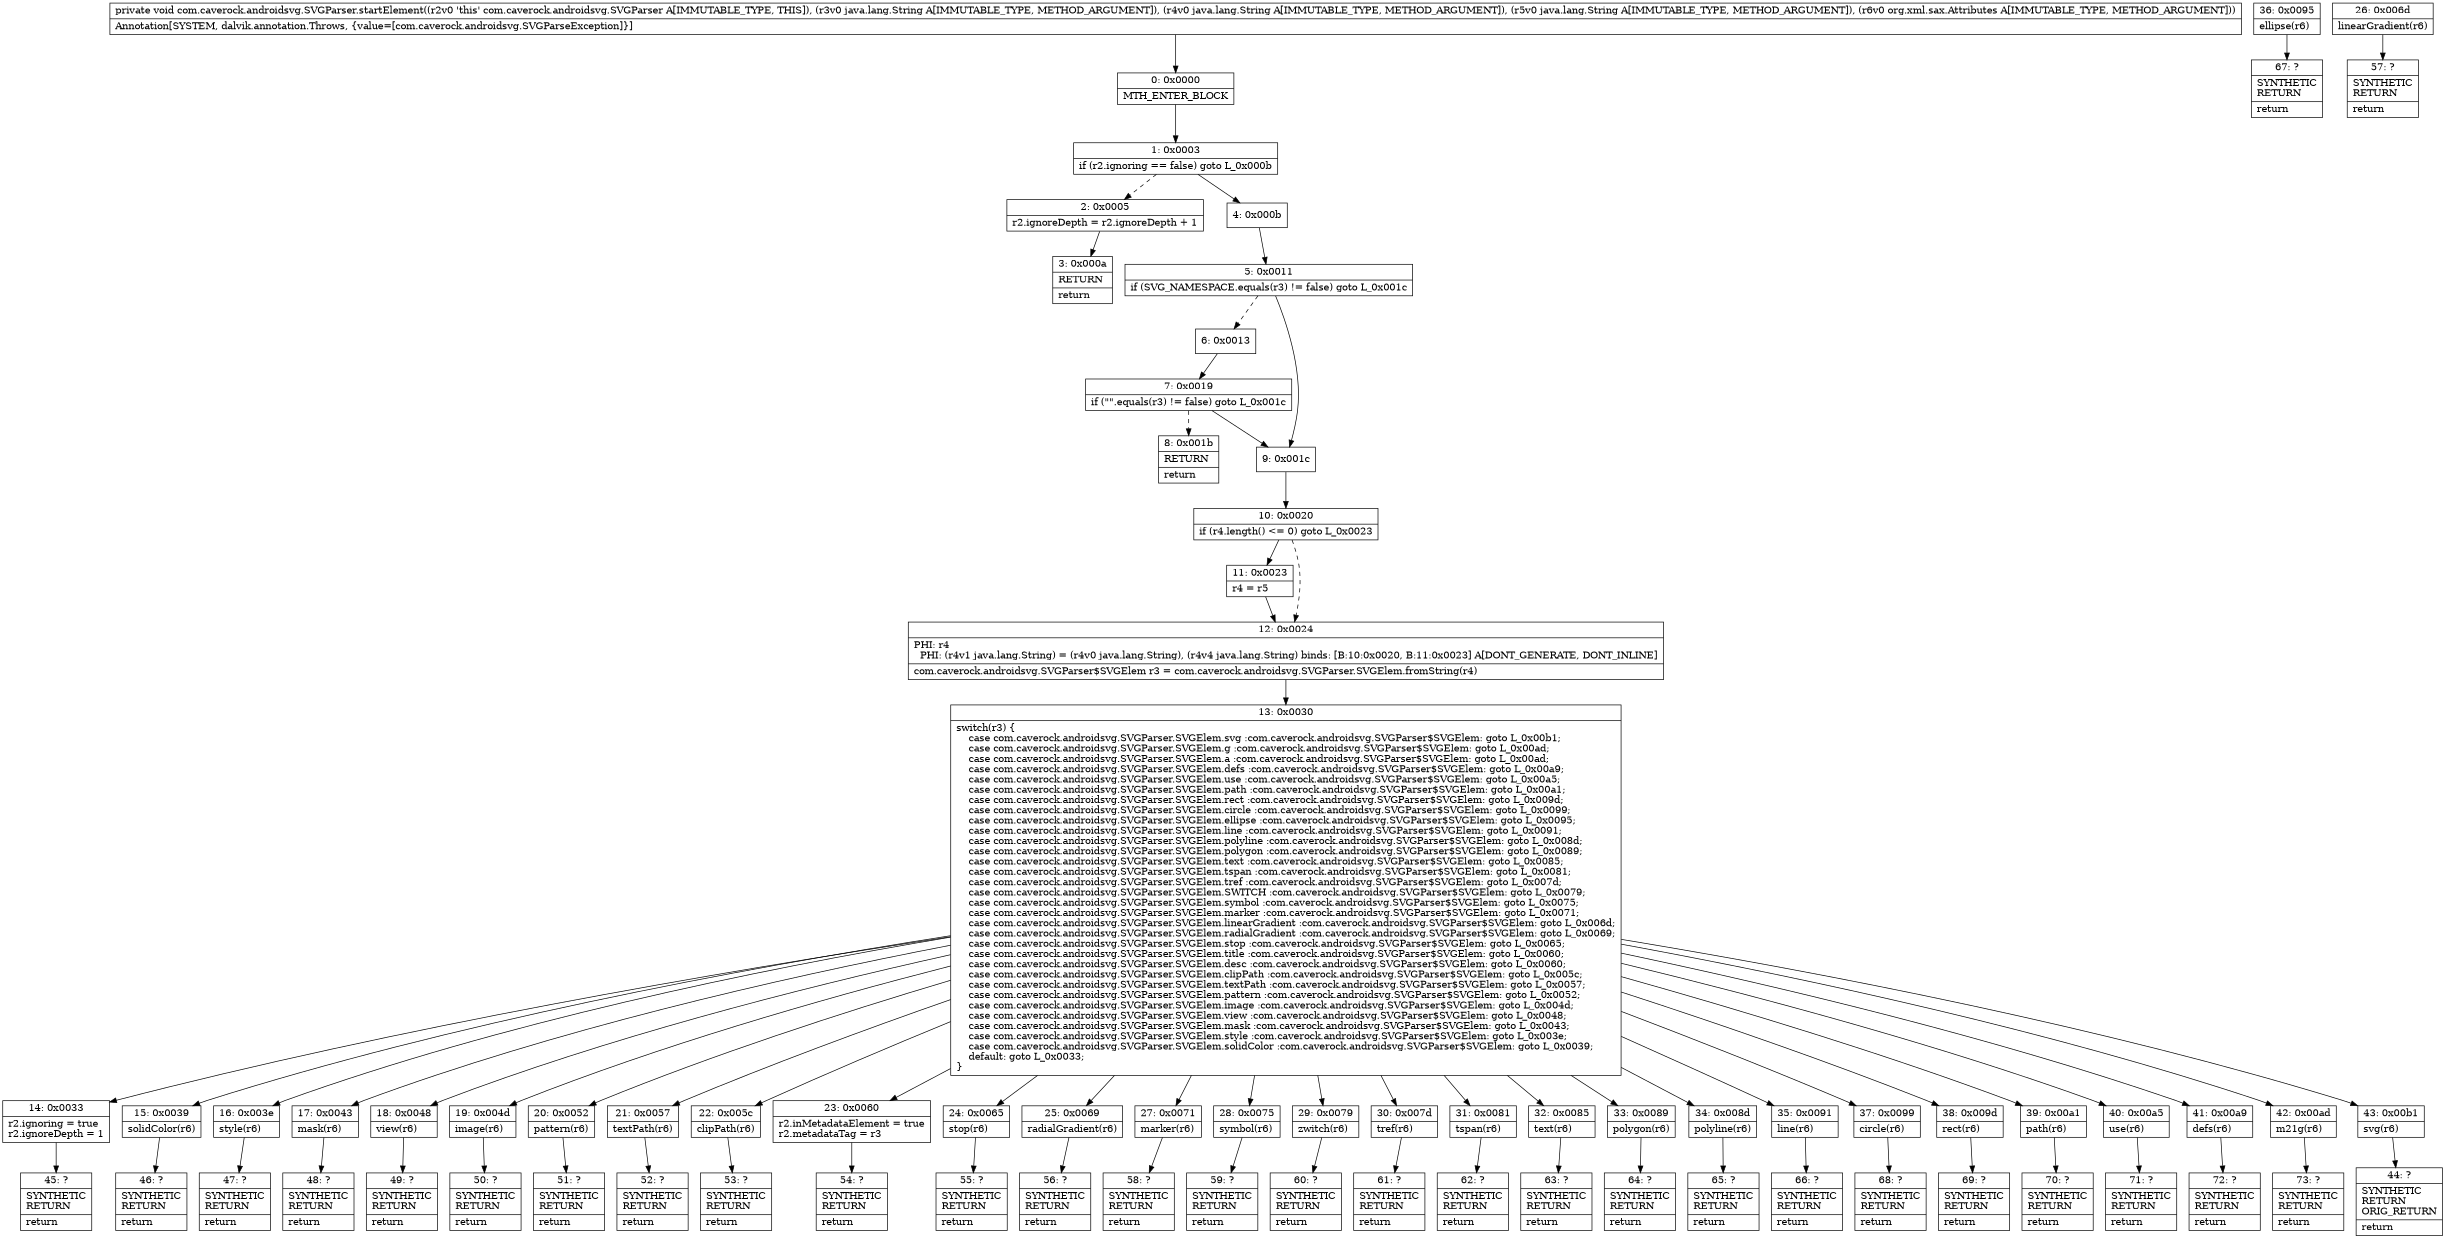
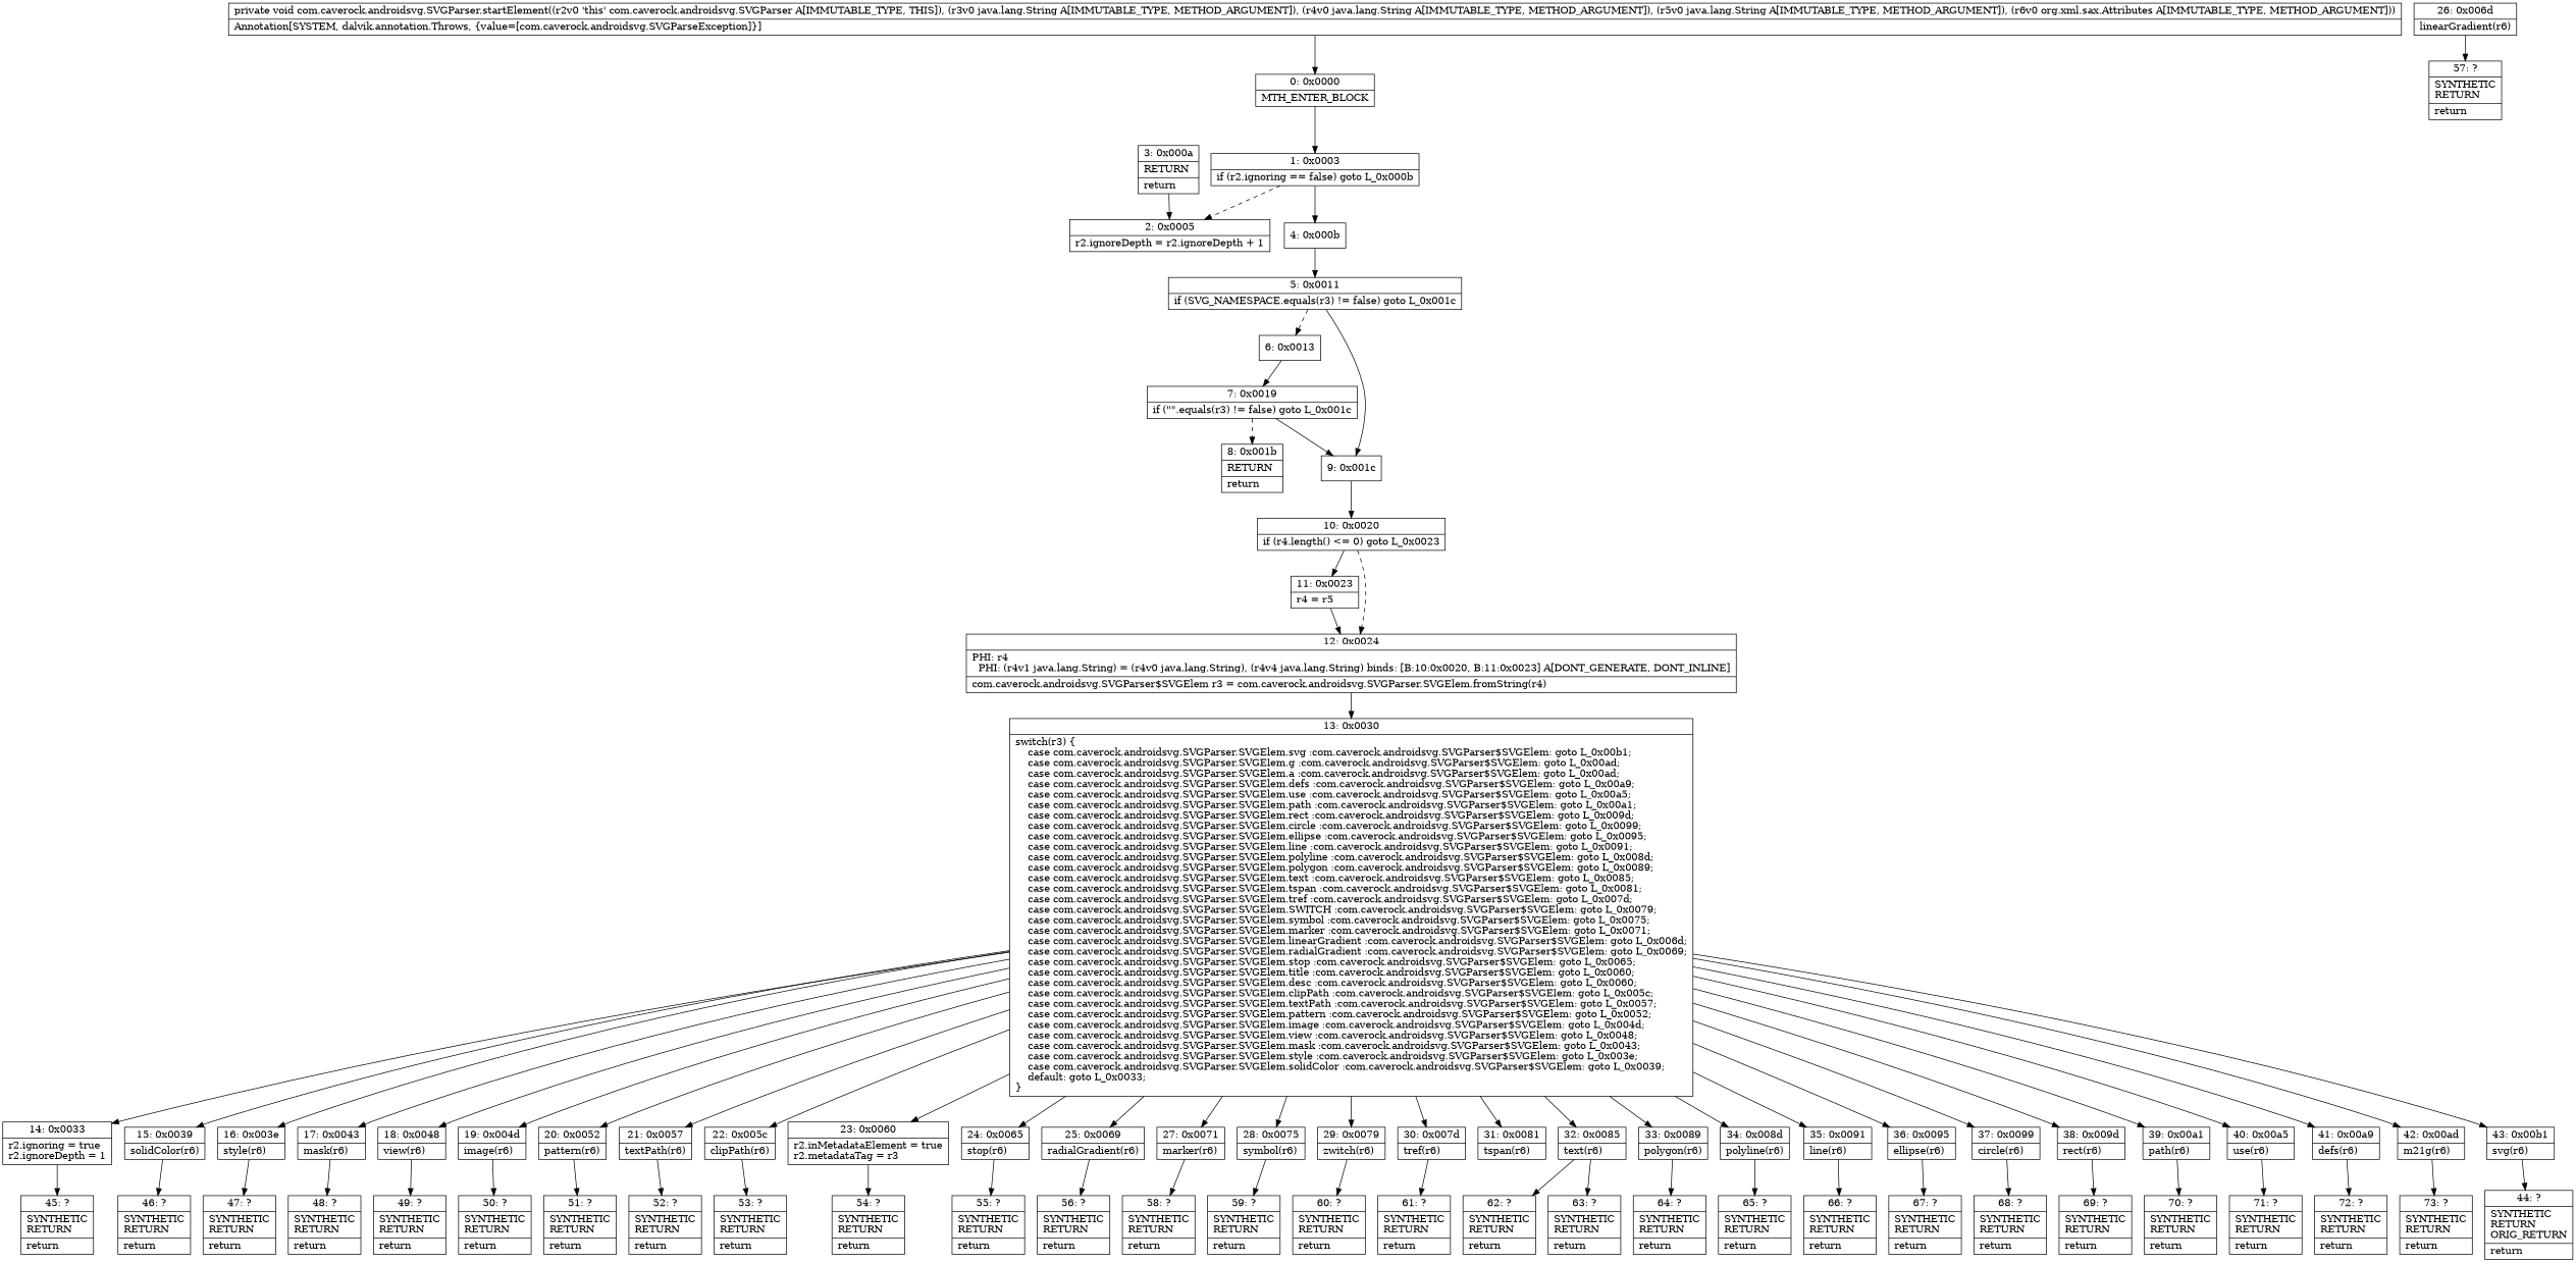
  digraph {
    node [shape=record]
    n1 [label="{0\:\ 0x0000|MTH_ENTER_BLOCK\l}"]
    n2 [label="{1\:\ 0x0003|if (r2.ignoring == false) goto L_0x000b\l}"]
    n3 [label="{2\:\ 0x0005|r2.ignoreDepth = r2.ignoreDepth + 1\l}"]
    n4 [label="{4\:\ 0x000b}"]
    n5 [label="{3\:\ 0x000a|RETURN\l|return\l}"]
    n6 [label="{5\:\ 0x0011|if (SVG_NAMESPACE.equals(r3) != false) goto L_0x001c\l}"]
    n7 [label="{6\:\ 0x0013}"]
    n8 [label="{9\:\ 0x001c}"]
    n9 [label="{7\:\ 0x0019|if (\"\".equals(r3) != false) goto L_0x001c\l}"]
    n10 [label="{10\:\ 0x0020|if (r4.length() \<= 0) goto L_0x0023\l}"]
    n11 [label="{8\:\ 0x001b|RETURN\l|return\l}"]
    n12 [label="{11\:\ 0x0023|r4 = r5\l}"]
    n13 [label="{12\:\ 0x0024|PHI: r4 \l  PHI: (r4v1 java.lang.String) = (r4v0 java.lang.String), (r4v4 java.lang.String) binds: [B:10:0x0020, B:11:0x0023] A[DONT_GENERATE, DONT_INLINE]\l|com.caverock.androidsvg.SVGParser$SVGElem r3 = com.caverock.androidsvg.SVGParser.SVGElem.fromString(r4)\l}"]
    n14 [label="{13\:\ 0x0030|switch(r3) \{\l    case com.caverock.androidsvg.SVGParser.SVGElem.svg :com.caverock.androidsvg.SVGParser$SVGElem: goto L_0x00b1;\l    case com.caverock.androidsvg.SVGParser.SVGElem.g :com.caverock.androidsvg.SVGParser$SVGElem: goto L_0x00ad;\l    case com.caverock.androidsvg.SVGParser.SVGElem.a :com.caverock.androidsvg.SVGParser$SVGElem: goto L_0x00ad;\l    case com.caverock.androidsvg.SVGParser.SVGElem.defs :com.caverock.androidsvg.SVGParser$SVGElem: goto L_0x00a9;\l    case com.caverock.androidsvg.SVGParser.SVGElem.use :com.caverock.androidsvg.SVGParser$SVGElem: goto L_0x00a5;\l    case com.caverock.androidsvg.SVGParser.SVGElem.path :com.caverock.androidsvg.SVGParser$SVGElem: goto L_0x00a1;\l    case com.caverock.androidsvg.SVGParser.SVGElem.rect :com.caverock.androidsvg.SVGParser$SVGElem: goto L_0x009d;\l    case com.caverock.androidsvg.SVGParser.SVGElem.circle :com.caverock.androidsvg.SVGParser$SVGElem: goto L_0x0099;\l    case com.caverock.androidsvg.SVGParser.SVGElem.ellipse :com.caverock.androidsvg.SVGParser$SVGElem: goto L_0x0095;\l    case com.caverock.androidsvg.SVGParser.SVGElem.line :com.caverock.androidsvg.SVGParser$SVGElem: goto L_0x0091;\l    case com.caverock.androidsvg.SVGParser.SVGElem.polyline :com.caverock.androidsvg.SVGParser$SVGElem: goto L_0x008d;\l    case com.caverock.androidsvg.SVGParser.SVGElem.polygon :com.caverock.androidsvg.SVGParser$SVGElem: goto L_0x0089;\l    case com.caverock.androidsvg.SVGParser.SVGElem.text :com.caverock.androidsvg.SVGParser$SVGElem: goto L_0x0085;\l    case com.caverock.androidsvg.SVGParser.SVGElem.tspan :com.caverock.androidsvg.SVGParser$SVGElem: goto L_0x0081;\l    case com.caverock.androidsvg.SVGParser.SVGElem.tref :com.caverock.androidsvg.SVGParser$SVGElem: goto L_0x007d;\l    case com.caverock.androidsvg.SVGParser.SVGElem.SWITCH :com.caverock.androidsvg.SVGParser$SVGElem: goto L_0x0079;\l    case com.caverock.androidsvg.SVGParser.SVGElem.symbol :com.caverock.androidsvg.SVGParser$SVGElem: goto L_0x0075;\l    case com.caverock.androidsvg.SVGParser.SVGElem.marker :com.caverock.androidsvg.SVGParser$SVGElem: goto L_0x0071;\l    case com.caverock.androidsvg.SVGParser.SVGElem.linearGradient :com.caverock.androidsvg.SVGParser$SVGElem: goto L_0x006d;\l    case com.caverock.androidsvg.SVGParser.SVGElem.radialGradient :com.caverock.androidsvg.SVGParser$SVGElem: goto L_0x0069;\l    case com.caverock.androidsvg.SVGParser.SVGElem.stop :com.caverock.androidsvg.SVGParser$SVGElem: goto L_0x0065;\l    case com.caverock.androidsvg.SVGParser.SVGElem.title :com.caverock.androidsvg.SVGParser$SVGElem: goto L_0x0060;\l    case com.caverock.androidsvg.SVGParser.SVGElem.desc :com.caverock.androidsvg.SVGParser$SVGElem: goto L_0x0060;\l    case com.caverock.androidsvg.SVGParser.SVGElem.clipPath :com.caverock.androidsvg.SVGParser$SVGElem: goto L_0x005c;\l    case com.caverock.androidsvg.SVGParser.SVGElem.textPath :com.caverock.androidsvg.SVGParser$SVGElem: goto L_0x0057;\l    case com.caverock.androidsvg.SVGParser.SVGElem.pattern :com.caverock.androidsvg.SVGParser$SVGElem: goto L_0x0052;\l    case com.caverock.androidsvg.SVGParser.SVGElem.image :com.caverock.androidsvg.SVGParser$SVGElem: goto L_0x004d;\l    case com.caverock.androidsvg.SVGParser.SVGElem.view :com.caverock.androidsvg.SVGParser$SVGElem: goto L_0x0048;\l    case com.caverock.androidsvg.SVGParser.SVGElem.mask :com.caverock.androidsvg.SVGParser$SVGElem: goto L_0x0043;\l    case com.caverock.androidsvg.SVGParser.SVGElem.style :com.caverock.androidsvg.SVGParser$SVGElem: goto L_0x003e;\l    case com.caverock.androidsvg.SVGParser.SVGElem.solidColor :com.caverock.androidsvg.SVGParser$SVGElem: goto L_0x0039;\l    default: goto L_0x0033;\l\}\l}"]
    n15 [label="{14\:\ 0x0033|r2.ignoring = true\lr2.ignoreDepth = 1\l}"]
    n16 [label="{15\:\ 0x0039|solidColor(r6)\l}"]
    n17 [label="{16\:\ 0x003e|style(r6)\l}"]
    n18 [label="{17\:\ 0x0043|mask(r6)\l}"]
    n19 [label="{18\:\ 0x0048|view(r6)\l}"]
    n20 [label="{19\:\ 0x004d|image(r6)\l}"]
    n21 [label="{20\:\ 0x0052|pattern(r6)\l}"]
    n22 [label="{21\:\ 0x0057|textPath(r6)\l}"]
    n23 [label="{22\:\ 0x005c|clipPath(r6)\l}"]
    n24 [label="{23\:\ 0x0060|r2.inMetadataElement = true\lr2.metadataTag = r3\l}"]
    n25 [label="{24\:\ 0x0065|stop(r6)\l}"]
    n26 [label="{25\:\ 0x0069|radialGradient(r6)\l}"]
    n27 [label="{27\:\ 0x0071|marker(r6)\l}"]
    n28 [label="{28\:\ 0x0075|symbol(r6)\l}"]
    n29 [label="{29\:\ 0x0079|zwitch(r6)\l}"]
    n30 [label="{30\:\ 0x007d|tref(r6)\l}"]
    n31 [label="{31\:\ 0x0081|tspan(r6)\l}"]
    n32 [label="{32\:\ 0x0085|text(r6)\l}"]
    n33 [label="{33\:\ 0x0089|polygon(r6)\l}"]
    n34 [label="{34\:\ 0x008d|polyline(r6)\l}"]
    n35 [label="{35\:\ 0x0091|line(r6)\l}"]
    n36 [label="{36\:\ 0x0095|ellipse(r6)\l}"]
    n37 [label="{37\:\ 0x0099|circle(r6)\l}"]
    n38 [label="{38\:\ 0x009d|rect(r6)\l}"]
    n39 [label="{39\:\ 0x00a1|path(r6)\l}"]
    n40 [label="{40\:\ 0x00a5|use(r6)\l}"]
    n41 [label="{41\:\ 0x00a9|defs(r6)\l}"]
    n42 [label="{42\:\ 0x00ad|m21g(r6)\l}"]
    n43 [label="{43\:\ 0x00b1|svg(r6)\l}"]
    n44 [label="{45\:\ ?|SYNTHETIC\lRETURN\l|return\l}"]
    n45 [label="{46\:\ ?|SYNTHETIC\lRETURN\l|return\l}"]
    n46 [label="{47\:\ ?|SYNTHETIC\lRETURN\l|return\l}"]
    n47 [label="{48\:\ ?|SYNTHETIC\lRETURN\l|return\l}"]
    n48 [label="{49\:\ ?|SYNTHETIC\lRETURN\l|return\l}"]
    n49 [label="{50\:\ ?|SYNTHETIC\lRETURN\l|return\l}"]
    n50 [label="{51\:\ ?|SYNTHETIC\lRETURN\l|return\l}"]
    n51 [label="{52\:\ ?|SYNTHETIC\lRETURN\l|return\l}"]
    n52 [label="{53\:\ ?|SYNTHETIC\lRETURN\l|return\l}"]
    n53 [label="{54\:\ ?|SYNTHETIC\lRETURN\l|return\l}"]
    n54 [label="{55\:\ ?|SYNTHETIC\lRETURN\l|return\l}"]
    n55 [label="{56\:\ ?|SYNTHETIC\lRETURN\l|return\l}"]
    n56 [label="{26\:\ 0x006d|linearGradient(r6)\l}"]
    n57 [label="{57\:\ ?|SYNTHETIC\lRETURN\l|return\l}"]
    n58 [label="{58\:\ ?|SYNTHETIC\lRETURN\l|return\l}"]
    n59 [label="{59\:\ ?|SYNTHETIC\lRETURN\l|return\l}"]
    n60 [label="{60\:\ ?|SYNTHETIC\lRETURN\l|return\l}"]
    n61 [label="{61\:\ ?|SYNTHETIC\lRETURN\l|return\l}"]
    n62 [label="{62\:\ ?|SYNTHETIC\lRETURN\l|return\l}"]
    n63 [label="{63\:\ ?|SYNTHETIC\lRETURN\l|return\l}"]
    n64 [label="{64\:\ ?|SYNTHETIC\lRETURN\l|return\l}"]
    n65 [label="{65\:\ ?|SYNTHETIC\lRETURN\l|return\l}"]
    n66 [label="{66\:\ ?|SYNTHETIC\lRETURN\l|return\l}"]
    n67 [label="{67\:\ ?|SYNTHETIC\lRETURN\l|return\l}"]
    n68 [label="{68\:\ ?|SYNTHETIC\lRETURN\l|return\l}"]
    n69 [label="{69\:\ ?|SYNTHETIC\lRETURN\l|return\l}"]
    n70 [label="{70\:\ ?|SYNTHETIC\lRETURN\l|return\l}"]
    n71 [label="{71\:\ ?|SYNTHETIC\lRETURN\l|return\l}"]
    n72 [label="{72\:\ ?|SYNTHETIC\lRETURN\l|return\l}"]
    n73 [label="{73\:\ ?|SYNTHETIC\lRETURN\l|return\l}"]
    n74 [label="{44\:\ ?|SYNTHETIC\lRETURN\lORIG_RETURN\l|return\l}"]
    n75 [label="{private void com.caverock.androidsvg.SVGParser.startElement((r2v0 'this' com.caverock.androidsvg.SVGParser A[IMMUTABLE_TYPE, THIS]), (r3v0 java.lang.String A[IMMUTABLE_TYPE, METHOD_ARGUMENT]), (r4v0 java.lang.String A[IMMUTABLE_TYPE, METHOD_ARGUMENT]), (r5v0 java.lang.String A[IMMUTABLE_TYPE, METHOD_ARGUMENT]), (r6v0 org.xml.sax.Attributes A[IMMUTABLE_TYPE, METHOD_ARGUMENT]))  | Annotation[SYSTEM, dalvik.annotation.Throws, \{value=[com.caverock.androidsvg.SVGParseException]\}]\l}"]
    n1 -> n2
    n2 -> n3 [style=dashed]
    n2 -> n4
-   n3 -> n5
+   n5 -> n3
    n4 -> n6
    n6 -> n7 [style=dashed]
    n6 -> n8
    n7 -> n9
    n8 -> n10
    n9 -> n8
    n9 -> n11 [style=dashed]
    n10 -> n12
    n10 -> n13 [style=dashed]
    n12 -> n13
    n13 -> n14
    n14 -> n15
    n14 -> n16
    n14 -> n17
    n14 -> n18
    n14 -> n19
    n14 -> n20
    n14 -> n21
    n14 -> n22
    n14 -> n23
    n14 -> n24
    n14 -> n25
    n14 -> n26
    n14 -> n27
    n14 -> n28
    n14 -> n29
    n14 -> n30
    n14 -> n31
    n14 -> n32
    n14 -> n33
    n14 -> n34
    n14 -> n35
+   n14 -> n36
    n14 -> n37
    n14 -> n38
    n14 -> n39
    n14 -> n40
    n14 -> n41
    n14 -> n42
    n14 -> n43
    n15 -> n44
    n16 -> n45
    n17 -> n46
    n18 -> n47
    n19 -> n48
    n20 -> n49
    n21 -> n50
    n22 -> n51
    n23 -> n52
    n24 -> n53
    n25 -> n54
    n26 -> n55
    n27 -> n58
    n28 -> n59
    n29 -> n60
    n30 -> n61
-   n31 -> n62
+   n32 -> n62
    n32 -> n63
    n33 -> n64
    n34 -> n65
    n35 -> n66
    n36 -> n67
    n37 -> n68
    n38 -> n69
    n39 -> n70
    n40 -> n71
    n41 -> n72
    n42 -> n73
    n43 -> n74
    n56 -> n57
    n75 -> n1
  }
